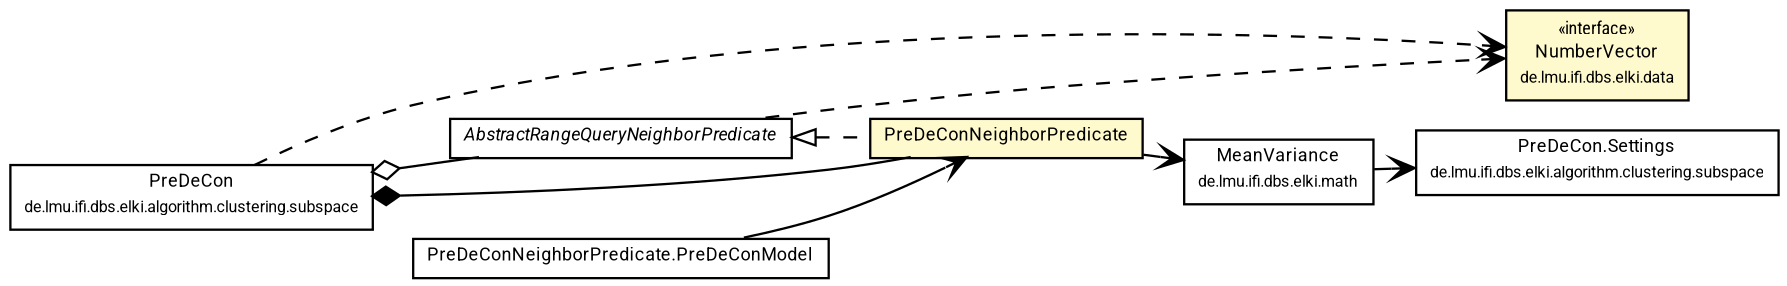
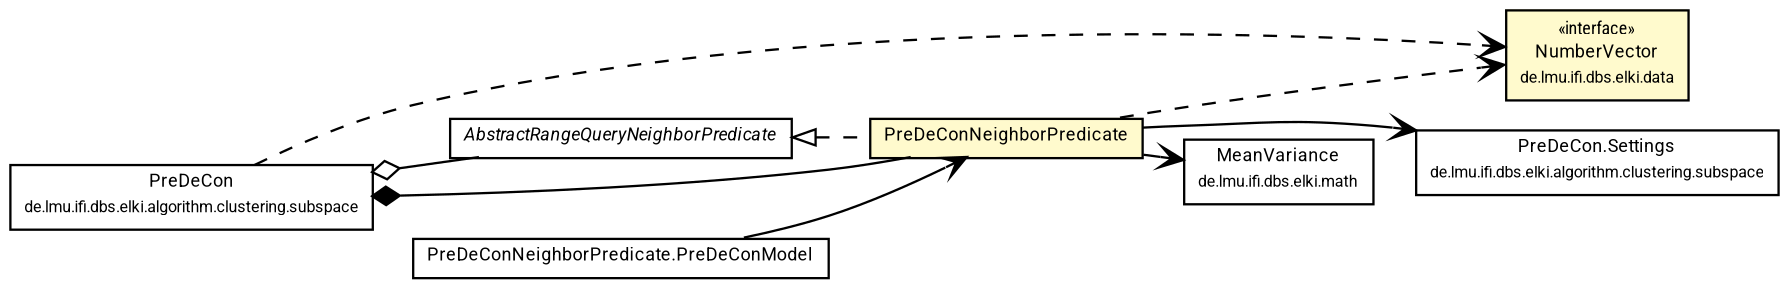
  digraph {
    fontname="Roboto Condensed"
    nodesep=0.15
    rankdir=LR
    ranksep=0.25
    node [fontcolor=black fontname="Roboto Condensed" fontsize=8 margin=0 shape=plaintext]
    edge [arrowhead=open color=black fontname="Roboto Condensed" fontsize=7 labelfontname=Roboto labelfontsize=7 weight=1]
    n1 [height=0 label=<<table title="de.lmu.ifi.dbs.elki.algorithm.clustering.subspace.PreDeCon" border="0" cellborder="1" cellspacing="0" cellpadding="2" href="../subspace/PreDeCon.html" target="_parent"> 		<tr><td><table border="0" cellspacing="0" cellpadding="1"> 		<tr><td align="center" balign="center"> <font face="Roboto">PreDeCon</font> </td></tr> 		<tr><td align="center" balign="center"> <font face="Roboto" point-size="7.0">de.lmu.ifi.dbs.elki.algorithm.clustering.subspace</font> </td></tr> 		</table></td></tr> 		</table>> width=0]
    n2 [height=0 label=<<table title="de.lmu.ifi.dbs.elki.algorithm.clustering.gdbscan.PreDeConNeighborPredicate" border="0" cellborder="1" cellspacing="0" cellpadding="2" bgcolor="lemonChiffon" href="PreDeConNeighborPredicate.html" target="_parent"> 		<tr><td><table border="0" cellspacing="0" cellpadding="1"> 		<tr><td align="center" balign="center"> <font face="Roboto">PreDeConNeighborPredicate</font> </td></tr> 		</table></td></tr> 		</table>> width=0]
    n3 [height=0 label=<<table title="de.lmu.ifi.dbs.elki.data.NumberVector" border="0" cellborder="1" cellspacing="0" cellpadding="2" bgcolor="LemonChiffon" href="../../../data/NumberVector.html" target="_parent"> 		<tr><td><table border="0" cellspacing="0" cellpadding="1"> 		<tr><td align="center" balign="center"> &#171;interface&#187; </td></tr> 		<tr><td align="center" balign="center"> <font face="Roboto">NumberVector</font> </td></tr> 		<tr><td align="center" balign="center"> <font face="Roboto" point-size="7.0">de.lmu.ifi.dbs.elki.data</font> </td></tr> 		</table></td></tr> 		</table>> width=0]
    n4 [height=0 label=<<table title="de.lmu.ifi.dbs.elki.algorithm.clustering.gdbscan.AbstractRangeQueryNeighborPredicate" border="0" cellborder="1" cellspacing="0" cellpadding="2" href="AbstractRangeQueryNeighborPredicate.html" target="_parent"> 		<tr><td><table border="0" cellspacing="0" cellpadding="1"> 		<tr><td align="center" balign="center"> <font face="Roboto"><i>AbstractRangeQueryNeighborPredicate</i></font> </td></tr> 		</table></td></tr> 		</table>> width=0]
    n5 [height=0 label=<<table title="de.lmu.ifi.dbs.elki.algorithm.clustering.subspace.PreDeCon.Settings" border="0" cellborder="1" cellspacing="0" cellpadding="2" href="../subspace/PreDeCon.Settings.html" target="_parent"> 		<tr><td><table border="0" cellspacing="0" cellpadding="1"> 		<tr><td align="center" balign="center"> <font face="Roboto">PreDeCon.Settings</font> </td></tr> 		<tr><td align="center" balign="center"> <font face="Roboto" point-size="7.0">de.lmu.ifi.dbs.elki.algorithm.clustering.subspace</font> </td></tr> 		</table></td></tr> 		</table>> width=0]
    n6 [height=0 label=<<table title="de.lmu.ifi.dbs.elki.math.MeanVariance" border="0" cellborder="1" cellspacing="0" cellpadding="2" href="../../../math/MeanVariance.html" target="_parent"> 		<tr><td><table border="0" cellspacing="0" cellpadding="1"> 		<tr><td align="center" balign="center"> <font face="Roboto">MeanVariance</font> </td></tr> 		<tr><td align="center" balign="center"> <font face="Roboto" point-size="7.0">de.lmu.ifi.dbs.elki.math</font> </td></tr> 		</table></td></tr> 		</table>> width=0]
    n7 [height=0 label=<<table title="de.lmu.ifi.dbs.elki.algorithm.clustering.gdbscan.PreDeConNeighborPredicate.PreDeConModel" border="0" cellborder="1" cellspacing="0" cellpadding="2" href="PreDeConNeighborPredicate.PreDeConModel.html" target="_parent"> 		<tr><td><table border="0" cellspacing="0" cellpadding="1"> 		<tr><td align="center" balign="center"> <font face="Roboto">PreDeConNeighborPredicate.PreDeConModel</font> </td></tr> 		</table></td></tr> 		</table>> width=0]
    n1 -> n2 [arrowhead=none arrowtail=diamond dir=back weight=6]
    n1 -> n3 [style=dashed weight=0]
    n1 -> n4 [arrowhead=none arrowtail=ediamond dir=back weight=4]
-   n4 -> n3 [style=dashed weight=0]
-   n6 -> n5
+   n2 -> n3 [style=dashed weight=0]
+   n2 -> n5
    n2 -> n6
    n4 -> n2 [arrowtail=empty dir=back style=dashed weight=10 arrowhead=""]
    n7 -> n2
  }
